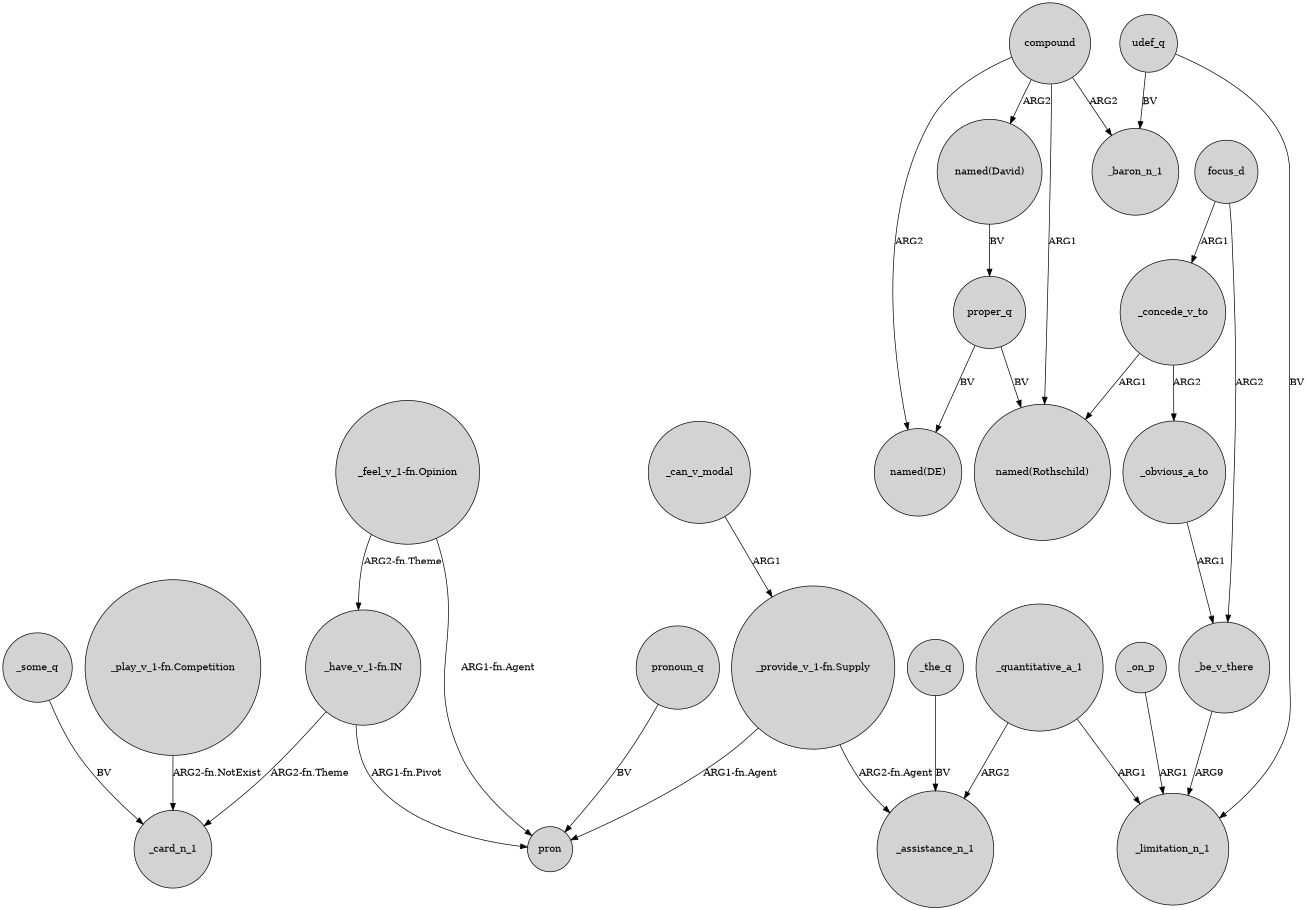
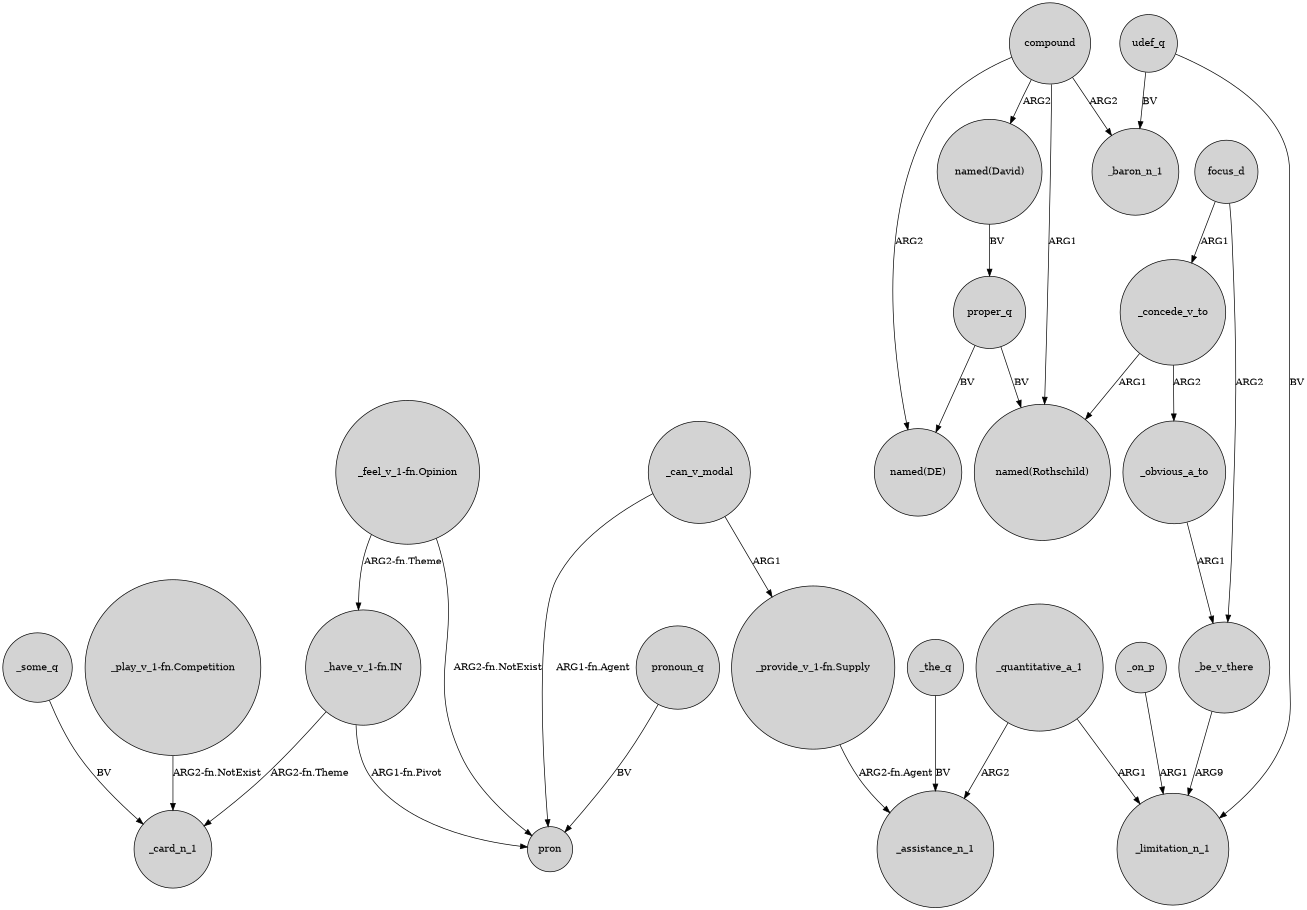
  digraph {
    node [shape=circle style=filled]
    "_provide_v_1-fn.Supply"
    pron
    _assistance_n_1
    _concede_v_to
    "named(Rothschild)"
    _obvious_a_to
    _be_v_there
    _on_p
    _limitation_n_1
    proper_q
    "named(DE)"
    "named(David)"
    "_have_v_1-fn.IN"
    _card_n_1
    "_feel_v_1-fn.Opinion"
    _can_v_modal
    _some_q
    compound
    _baron_n_1
    _quantitative_a_1
    pronoun_q
    _the_q
    udef_q
    focus_d
    "_play_v_1-fn.Competition"
-   "_provide_v_1-fn.Supply" -> pron [label="ARG1-fn.Agent"]
+   _can_v_modal -> pron [label="ARG1-fn.Agent"]
    "_provide_v_1-fn.Supply" -> _assistance_n_1 [label="ARG2-fn.Agent"]
    _concede_v_to -> "named(Rothschild)" [label=ARG1]
    _concede_v_to -> _obvious_a_to [label=ARG2]
    _obvious_a_to -> _be_v_there [label=ARG1]
    _be_v_there -> _limitation_n_1 [label=ARG9]
    _on_p -> _limitation_n_1 [label=ARG1]
    proper_q -> "named(Rothschild)" [label=BV]
    proper_q -> "named(DE)" [label=BV]
    "named(David)" -> proper_q [label=BV]
    "_have_v_1-fn.IN" -> pron [label="ARG1-fn.Pivot"]
    "_have_v_1-fn.IN" -> _card_n_1 [label="ARG2-fn.Theme"]
-   "_feel_v_1-fn.Opinion" -> pron [label="ARG1-fn.Agent"]
+   "_feel_v_1-fn.Opinion" -> pron [label="ARG2-fn.NotExist"]
    "_feel_v_1-fn.Opinion" -> "_have_v_1-fn.IN" [label="ARG2-fn.Theme"]
    _can_v_modal -> "_provide_v_1-fn.Supply" [label=ARG1]
    _some_q -> _card_n_1 [label=BV]
    compound -> "named(Rothschild)" [label=ARG1]
    compound -> "named(DE)" [label=ARG2]
    compound -> "named(David)" [label=ARG2]
    compound -> _baron_n_1 [label=ARG2]
    _quantitative_a_1 -> _assistance_n_1 [label=ARG2]
    _quantitative_a_1 -> _limitation_n_1 [label=ARG1]
    pronoun_q -> pron [label=BV]
    _the_q -> _assistance_n_1 [label=BV]
    udef_q -> _limitation_n_1 [label=BV]
    udef_q -> _baron_n_1 [label=BV]
    focus_d -> _concede_v_to [label=ARG1]
    focus_d -> _be_v_there [label=ARG2]
    "_play_v_1-fn.Competition" -> _card_n_1 [label="ARG2-fn.NotExist"]
  }
